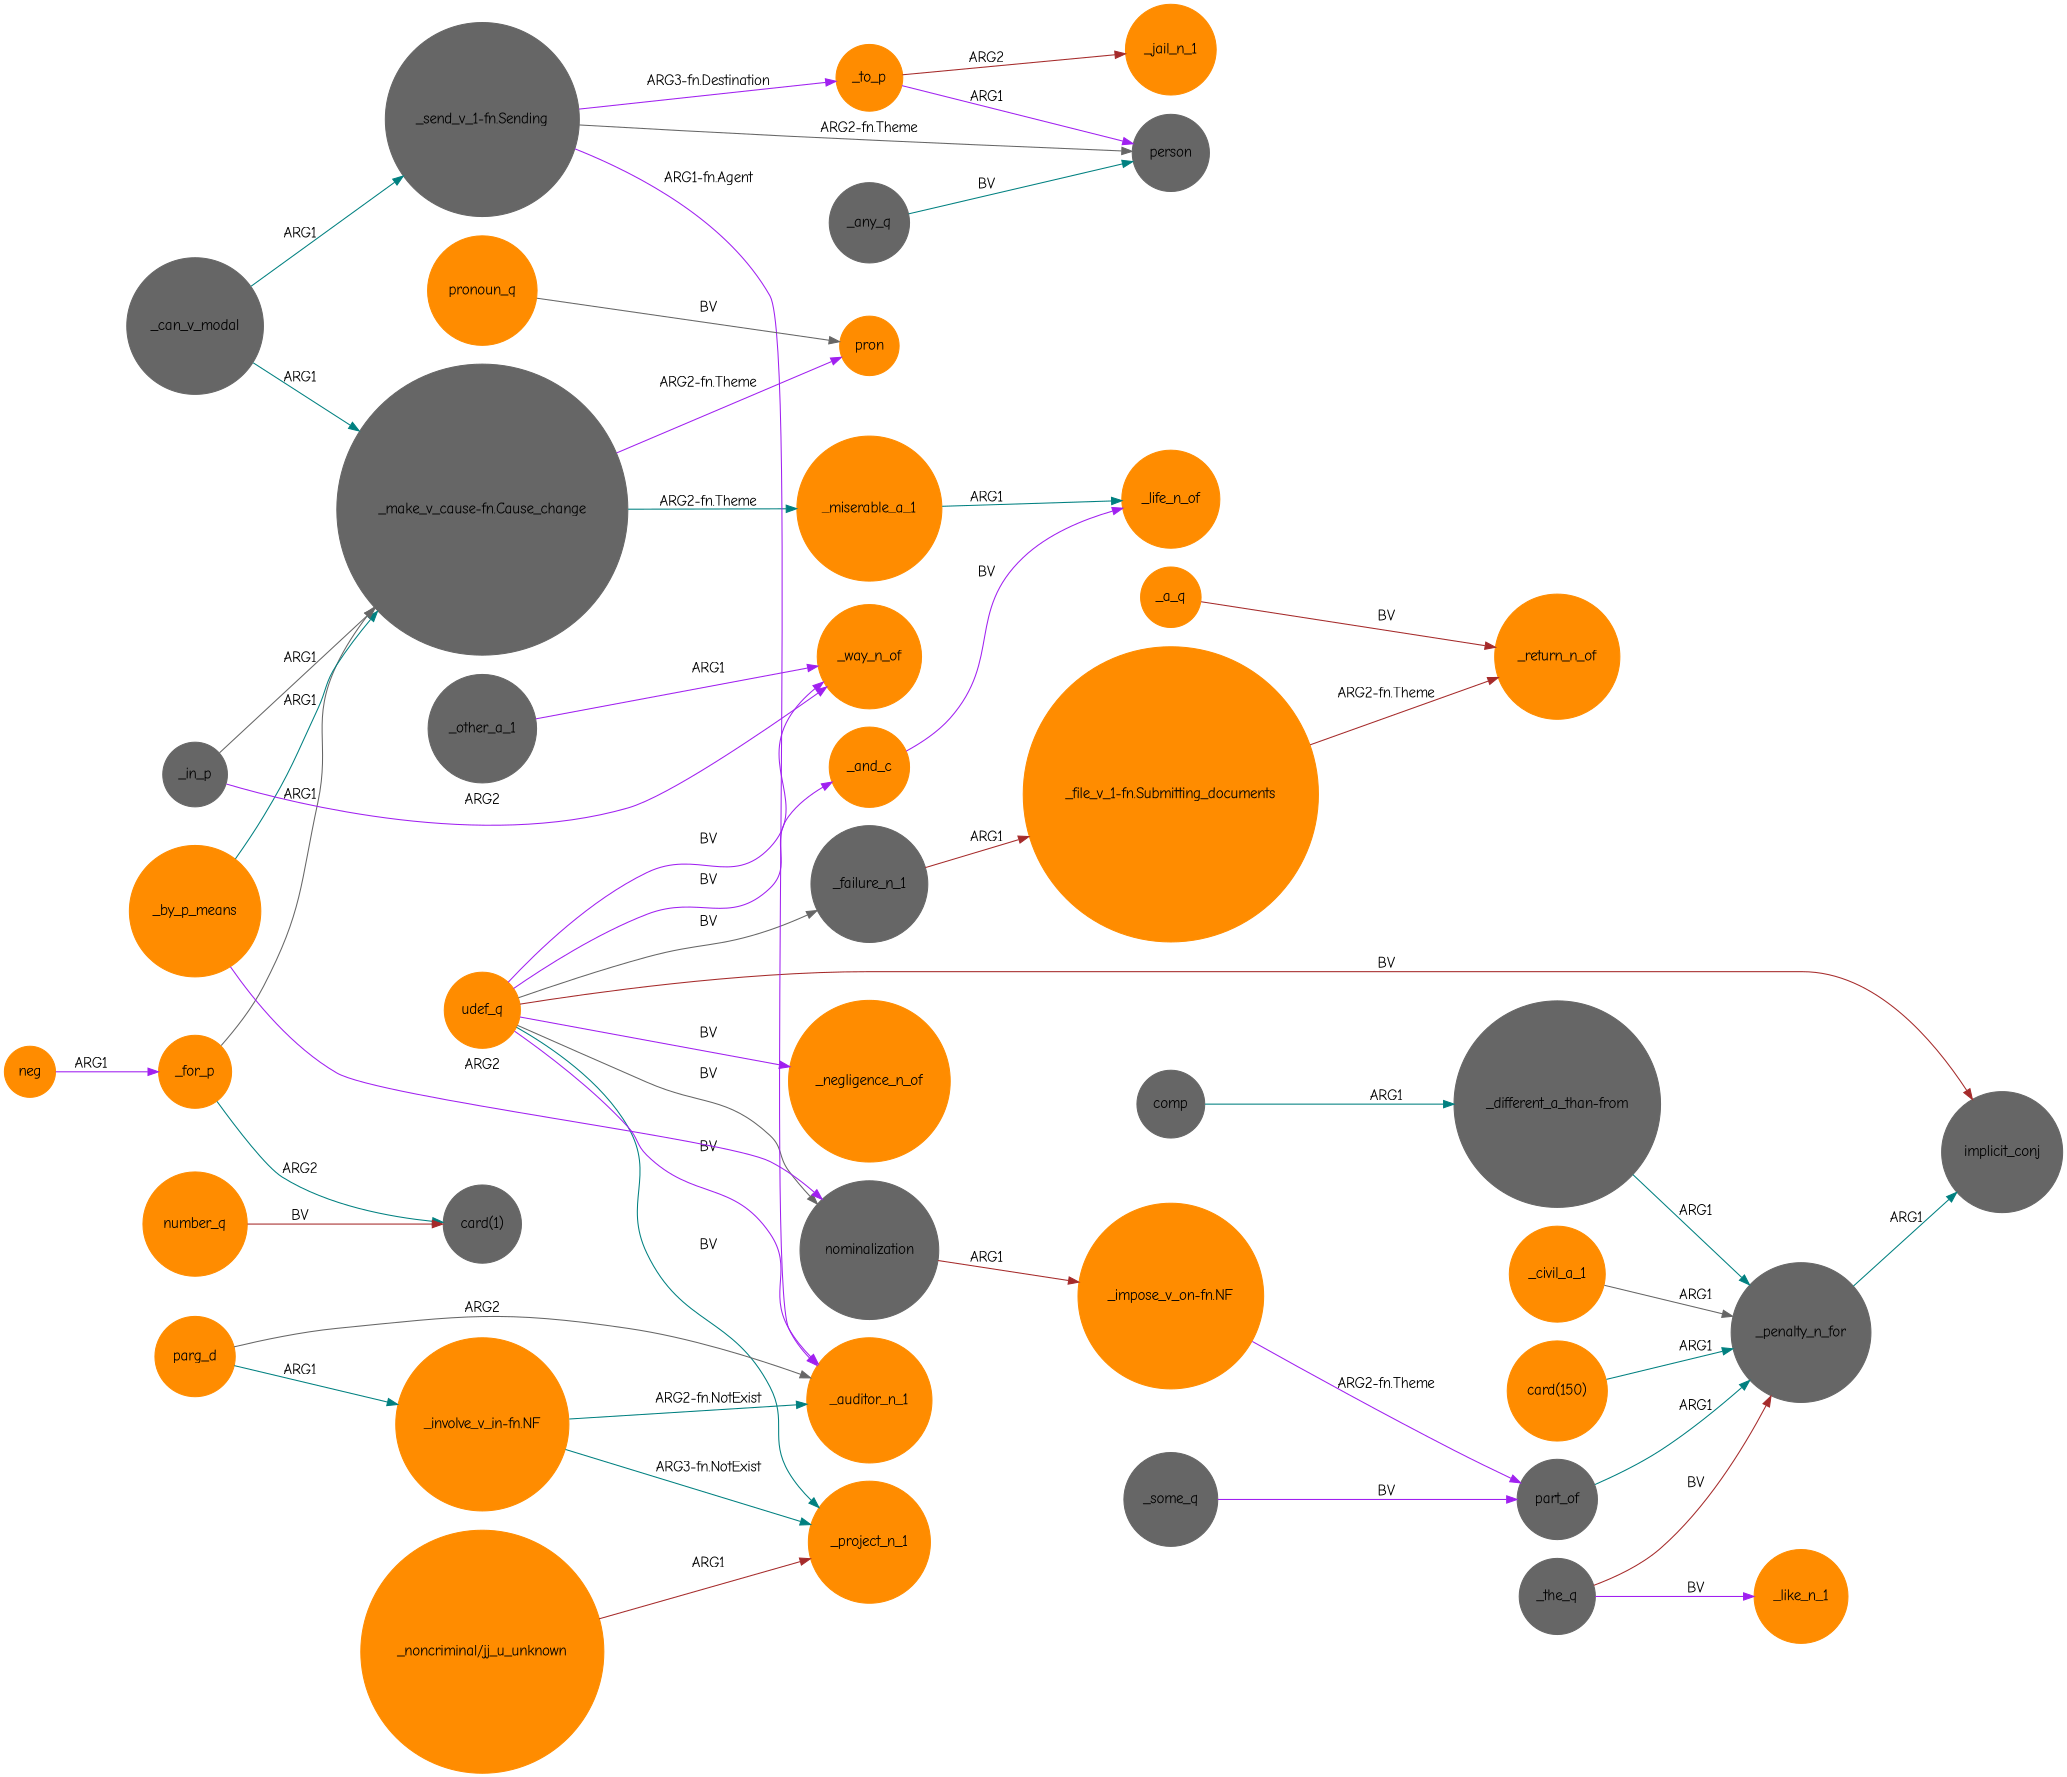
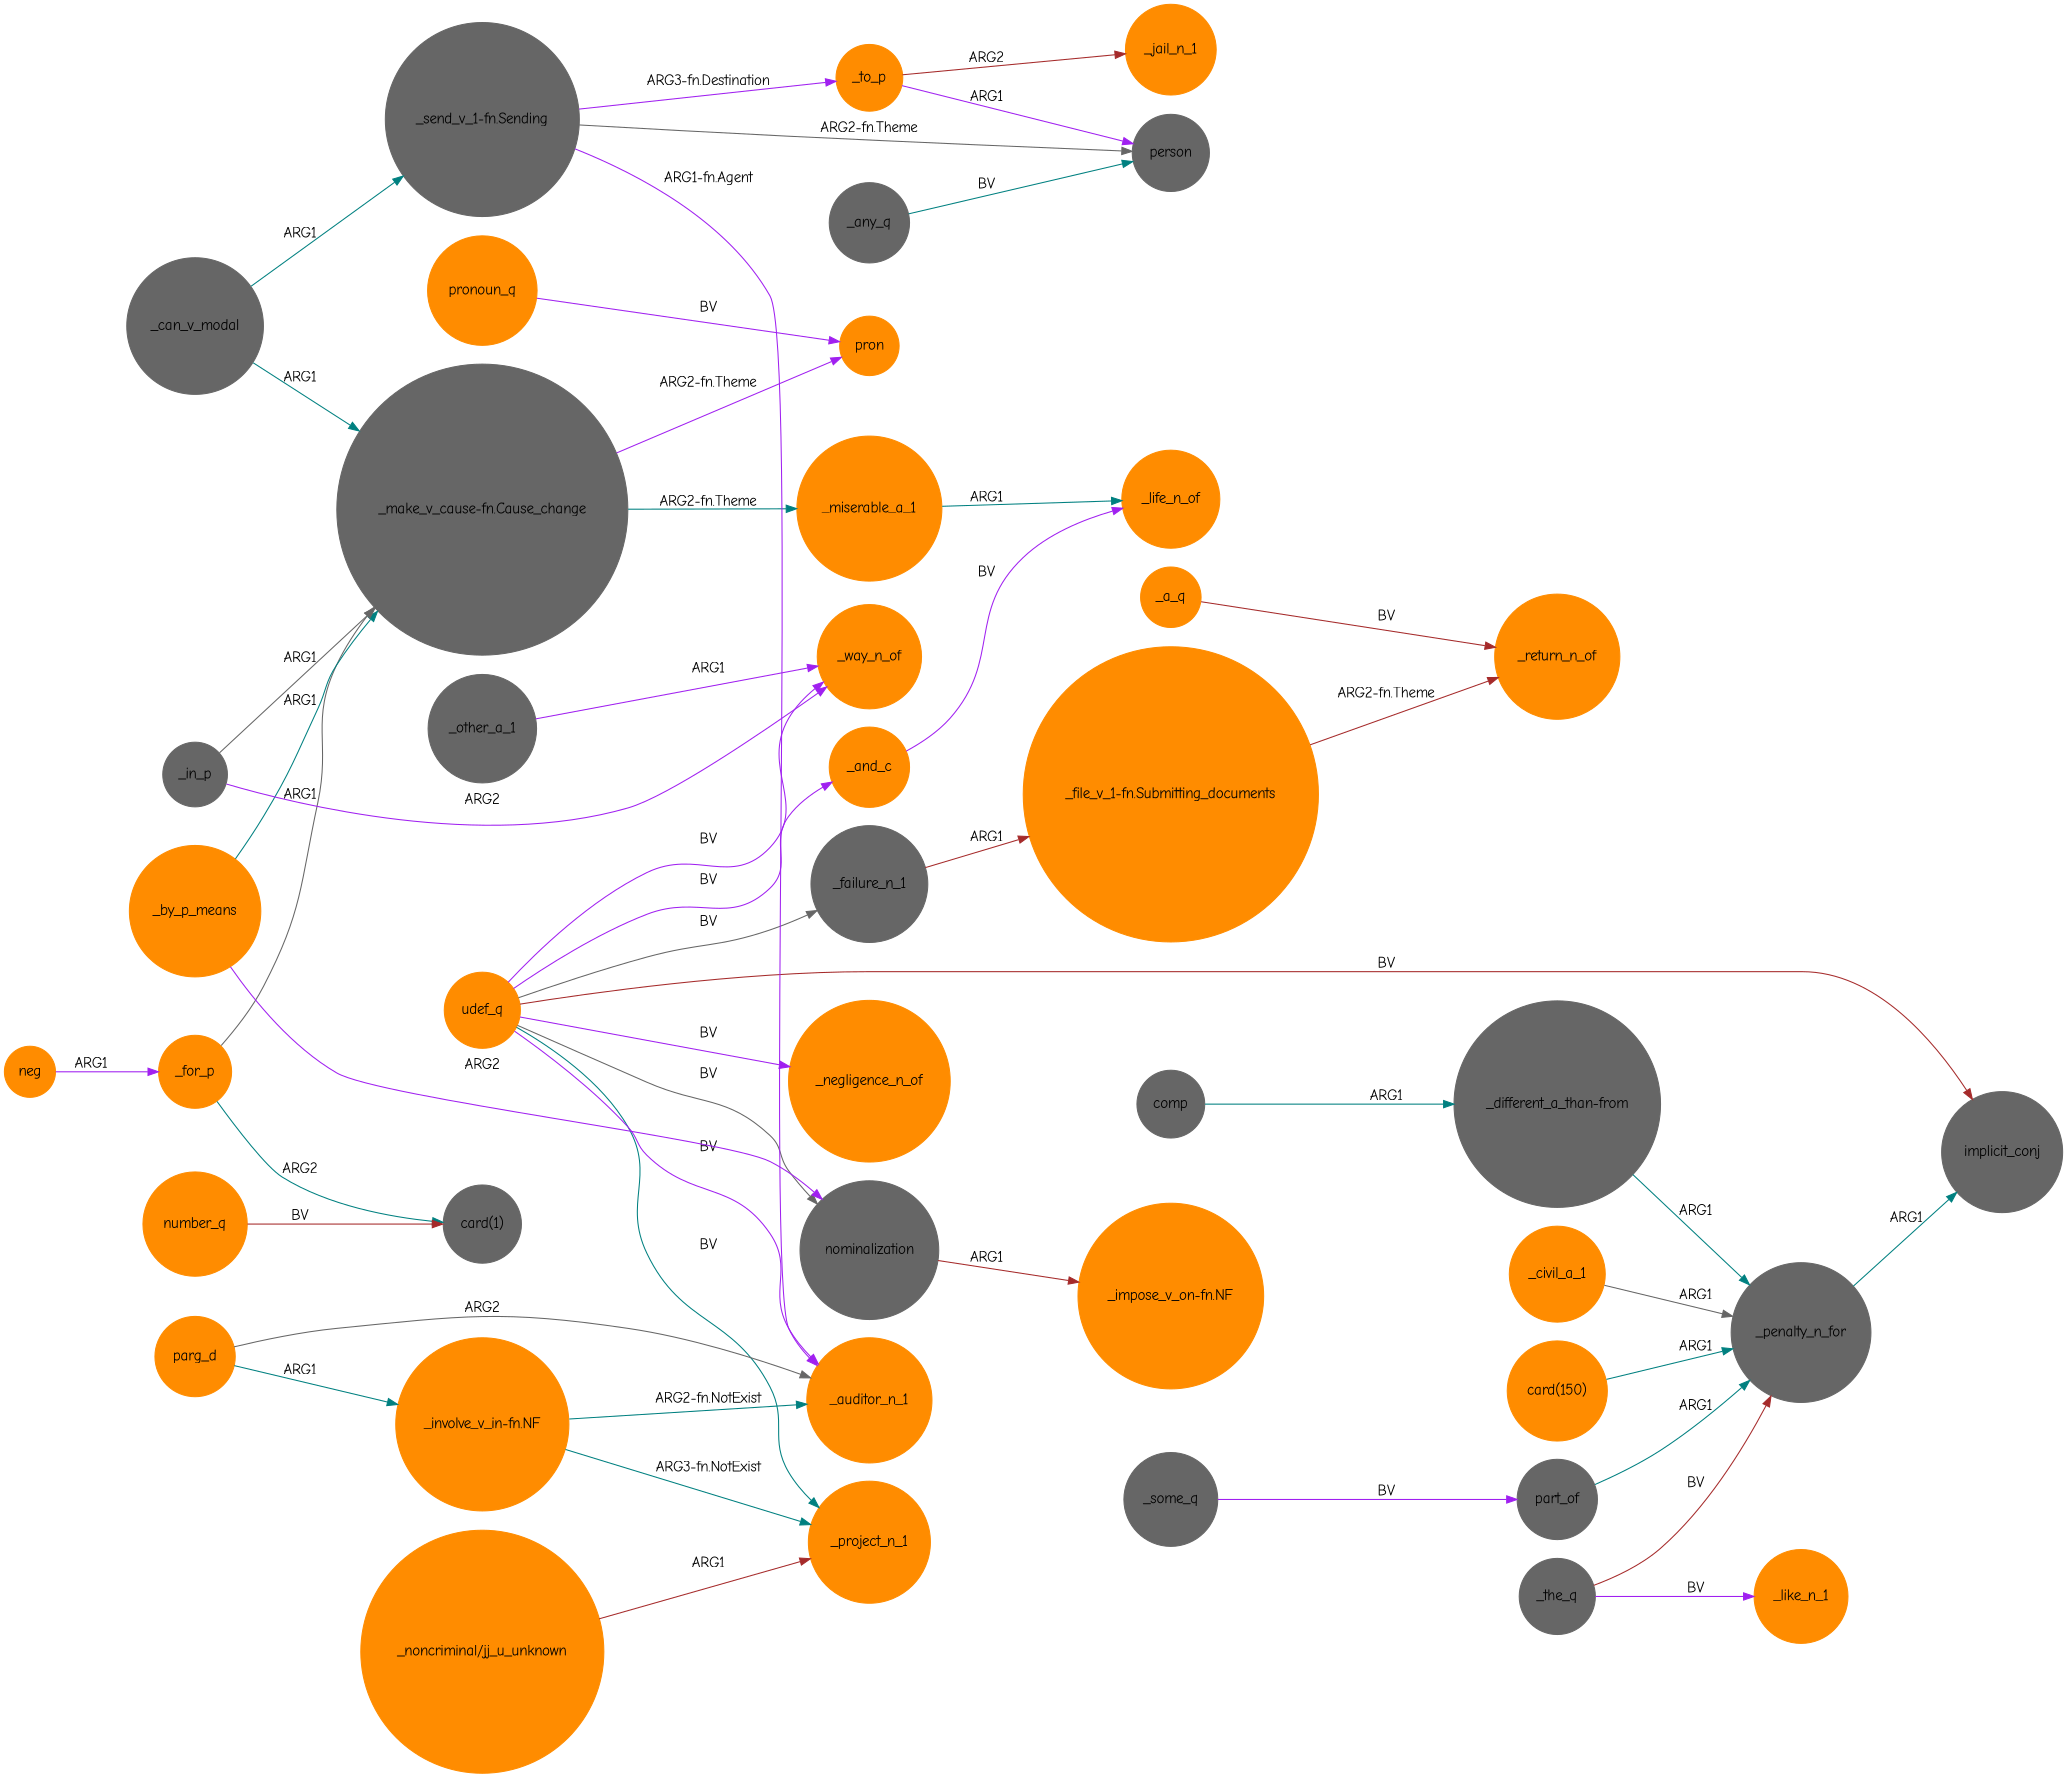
  digraph {
    fontname="Comic Neue"
    rankdir=LR
    node [color=darkorange fontname="Comic Neue" shape=circle style=filled]
    edge [color=purple fontname="Comic Neue"]
    "_make_v_cause-fn.Cause_change" [color=gray40]
    _for_p
    "card(1)" [color=gray40]
    pron
    _miserable_a_1
    _life_n_of
    "_involve_v_in-fn.NF"
    _project_n_1
    _auditor_n_1
    udef_q
    nominalization [color=gray40]
    _failure_n_1 [color=gray40]
    _way_n_of
    implicit_conj [color=gray40]
    _negligence_n_of
    _and_c
    "_impose_v_on-fn.NF"
    "_file_v_1-fn.Submitting_documents"
    _by_p_means
    part_of [color=gray40]
    _penalty_n_for [color=gray40]
    "card(150)"
    _return_n_of
    _to_p
    _jail_n_1
    person [color=gray40]
    _can_v_modal [color=gray40]
    "_send_v_1-fn.Sending" [color=gray40]
    _a_q
    parg_d
    _some_q [color=gray40]
    pronoun_q
    "_noncriminal/jj_u_unknown"
    _in_p [color=gray40]
    comp [color=gray40]
    "_different_a_than-from" [color=gray40]
    number_q
    _civil_a_1
    _any_q [color=gray40]
    _other_a_1 [color=gray40]
    neg
    _the_q [color=gray40]
    _like_n_1
    "_make_v_cause-fn.Cause_change" -> pron [label="ARG2-fn.Theme"]
    "_make_v_cause-fn.Cause_change" -> _miserable_a_1 [color=teal label="ARG2-fn.Theme"]
    _for_p -> "_make_v_cause-fn.Cause_change" [color=gray40 label=ARG1]
    _for_p -> "card(1)" [color=teal label=ARG2]
    _miserable_a_1 -> _life_n_of [color=teal label=ARG1]
    "_involve_v_in-fn.NF" -> _project_n_1 [color=teal label="ARG3-fn.NotExist"]
    "_involve_v_in-fn.NF" -> _auditor_n_1 [color=teal label="ARG2-fn.NotExist"]
    udef_q -> _project_n_1 [color=teal label=BV]
    udef_q -> _auditor_n_1 [label=BV]
    udef_q -> nominalization [color=gray40 label=BV]
    udef_q -> _failure_n_1 [color=gray40 label=BV]
    udef_q -> _way_n_of [label=BV]
    udef_q -> implicit_conj [color=brown label=BV]
    udef_q -> _negligence_n_of [label=BV]
    udef_q -> _and_c [label=BV]
    nominalization -> "_impose_v_on-fn.NF" [color=brown label=ARG1]
    _failure_n_1 -> "_file_v_1-fn.Submitting_documents" [color=brown label=ARG1]
    _and_c -> _life_n_of [label=BV]
-   "_impose_v_on-fn.NF" -> part_of [label="ARG2-fn.Theme"]
    "_file_v_1-fn.Submitting_documents" -> _return_n_of [color=brown label="ARG2-fn.Theme"]
    _by_p_means -> "_make_v_cause-fn.Cause_change" [color=teal label=ARG1]
    _by_p_means -> nominalization [label=ARG2]
    part_of -> _penalty_n_for [color=teal label=ARG1]
    _penalty_n_for -> implicit_conj [color=teal label=ARG1]
    "card(150)" -> _penalty_n_for [color=teal label=ARG1]
    _to_p -> _jail_n_1 [color=brown label=ARG2]
    _to_p -> person [label=ARG1]
    _can_v_modal -> "_make_v_cause-fn.Cause_change" [color=teal label=ARG1]
    _can_v_modal -> "_send_v_1-fn.Sending" [color=teal label=ARG1]
    "_send_v_1-fn.Sending" -> _auditor_n_1 [label="ARG1-fn.Agent"]
    "_send_v_1-fn.Sending" -> _to_p [label="ARG3-fn.Destination"]
    "_send_v_1-fn.Sending" -> person [color=gray40 label="ARG2-fn.Theme"]
    _a_q -> _return_n_of [color=brown label=BV]
    parg_d -> "_involve_v_in-fn.NF" [color=teal label=ARG1]
    parg_d -> _auditor_n_1 [color=gray40 label=ARG2]
    _some_q -> part_of [label=BV]
-   pronoun_q -> pron [color=gray40 label=BV]
+   pronoun_q -> pron [label=BV]
    "_noncriminal/jj_u_unknown" -> _project_n_1 [color=brown label=ARG1]
    _in_p -> "_make_v_cause-fn.Cause_change" [color=gray40 label=ARG1]
    _in_p -> _way_n_of [label=ARG2]
    comp -> "_different_a_than-from" [color=teal label=ARG1]
    "_different_a_than-from" -> _penalty_n_for [color=teal label=ARG1]
    number_q -> "card(1)" [color=brown label=BV]
    _civil_a_1 -> _penalty_n_for [color=gray40 label=ARG1]
    _any_q -> person [color=teal label=BV]
    _other_a_1 -> _way_n_of [label=ARG1]
    neg -> _for_p [label=ARG1]
    _the_q -> _penalty_n_for [color=brown label=BV]
    _the_q -> _like_n_1 [label=BV]
  }
